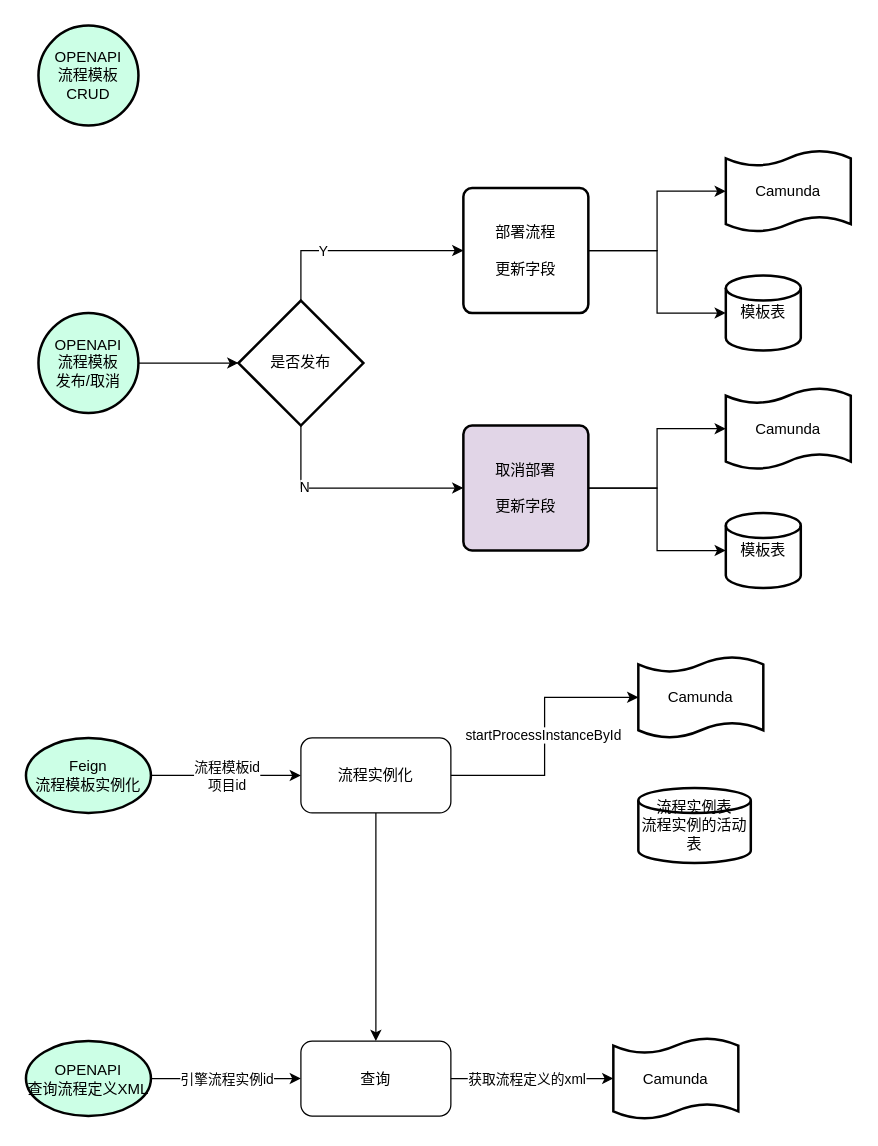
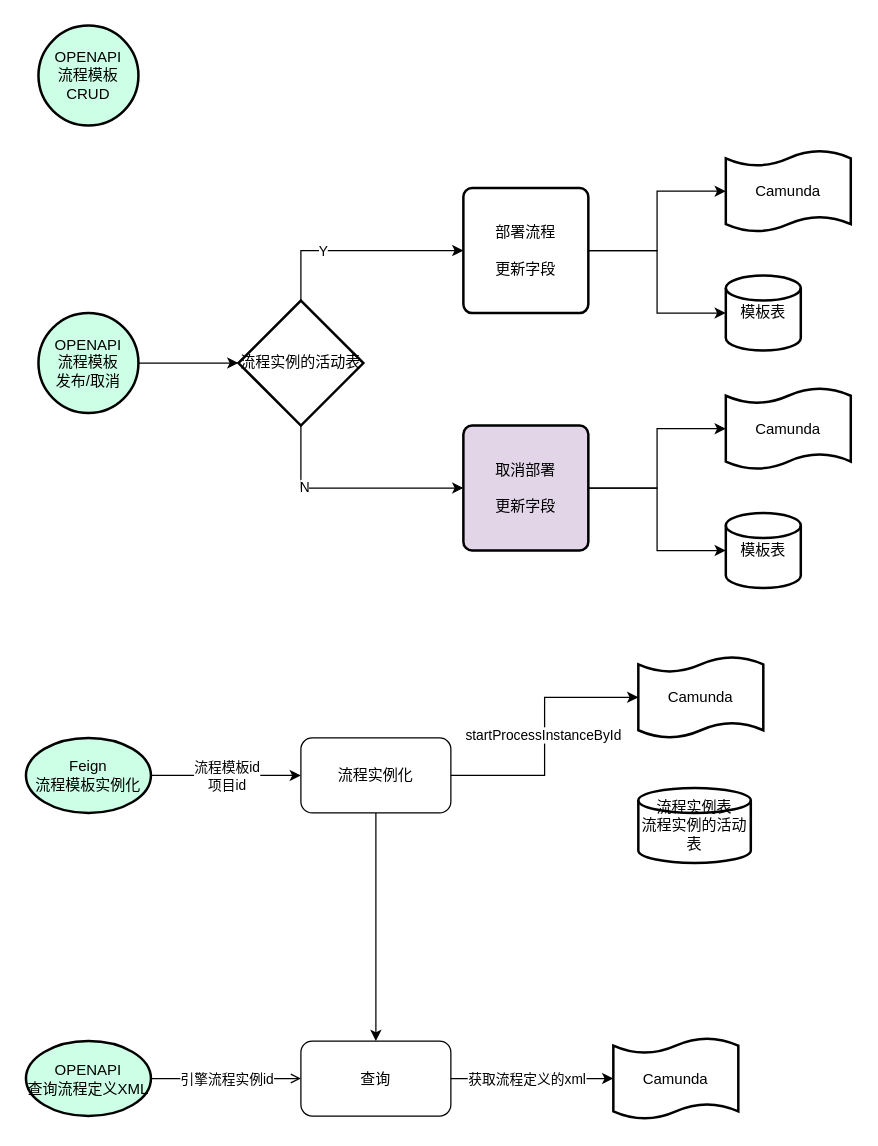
  <mxCell id="0" />
  <mxCell id="1" parent="0" />
  <mxCell id="2" value="&lt;div&gt;OPENAPI&lt;/div&gt;流程模板CRUD" style="strokeWidth=2;html=1;shape=mxgraph.flowchart.start_2;whiteSpace=wrap;fillColor=#CCFFE6;" parent="1" vertex="1"><mxGeometry x="30" y="20" width="80" height="80" as="geometry" /></mxCell>
  <mxCell id="3" style="edgeStyle=orthogonalEdgeStyle;rounded=0;orthogonalLoop=1;jettySize=auto;html=1;" parent="1" source="4" target="9" edge="1"><mxGeometry relative="1" as="geometry" /></mxCell>
  <mxCell id="4" value="&lt;div&gt;OPENAPI&lt;/div&gt;流程模板&lt;div&gt;发布/取消&lt;/div&gt;" style="strokeWidth=2;html=1;shape=mxgraph.flowchart.start_2;whiteSpace=wrap;fillColor=#CCFFE6;" parent="1" vertex="1"><mxGeometry x="30" y="250" width="80" height="80" as="geometry" /></mxCell>
  <mxCell id="5" style="edgeStyle=orthogonalEdgeStyle;rounded=0;orthogonalLoop=1;jettySize=auto;html=1;exitX=0.5;exitY=0;exitDx=0;exitDy=0;exitPerimeter=0;" parent="1" source="9" target="10" edge="1"><mxGeometry relative="1" as="geometry" /></mxCell>
  <mxCell id="6" value="Y" style="edgeLabel;html=1;align=center;verticalAlign=middle;resizable=0;points=[];" parent="5" vertex="1" connectable="0"><mxGeometry x="-0.325" relative="1" as="geometry"><mxPoint as="offset" /></mxGeometry></mxCell>
  <mxCell id="7" style="edgeStyle=orthogonalEdgeStyle;rounded=0;orthogonalLoop=1;jettySize=auto;html=1;entryX=0;entryY=0.5;entryDx=0;entryDy=0;exitX=0.5;exitY=1;exitDx=0;exitDy=0;exitPerimeter=0;" parent="1" source="9" target="15" edge="1"><mxGeometry relative="1" as="geometry" /></mxCell>
  <mxCell id="8" value="N" style="edgeLabel;html=1;align=center;verticalAlign=middle;resizable=0;points=[];" parent="7" vertex="1" connectable="0"><mxGeometry x="-0.458" y="2" relative="1" as="geometry"><mxPoint as="offset" /></mxGeometry></mxCell>
- <mxCell id="9" value="是否发布" style="strokeWidth=2;html=1;shape=mxgraph.flowchart.decision;whiteSpace=wrap;" parent="1" vertex="1"><mxGeometry x="190" y="240" width="100" height="100" as="geometry" /></mxCell>
+ <mxCell id="9" value="流程实例的活动表" style="strokeWidth=2;html=1;shape=mxgraph.flowchart.decision;whiteSpace=wrap;" parent="1" vertex="1"><mxGeometry x="190" y="240" width="100" height="100" as="geometry" /></mxCell>
  <mxCell id="10" value="部署流程&lt;div&gt;&lt;br&gt;&lt;div&gt;更新字段&lt;/div&gt;&lt;/div&gt;" style="rounded=1;whiteSpace=wrap;html=1;absoluteArcSize=1;arcSize=14;strokeWidth=2;" parent="1" vertex="1"><mxGeometry x="370" y="150" width="100" height="100" as="geometry" /></mxCell>
  <mxCell id="11" value="模板表" style="strokeWidth=2;html=1;shape=mxgraph.flowchart.database;whiteSpace=wrap;" parent="1" vertex="1"><mxGeometry x="580" y="220" width="60" height="60" as="geometry" /></mxCell>
  <mxCell id="12" value="Camunda" style="shape=tape;whiteSpace=wrap;html=1;strokeWidth=2;size=0.19" parent="1" vertex="1"><mxGeometry x="580" y="120" width="100" height="65" as="geometry" /></mxCell>
  <mxCell id="13" style="edgeStyle=orthogonalEdgeStyle;rounded=0;orthogonalLoop=1;jettySize=auto;html=1;entryX=0;entryY=0.5;entryDx=0;entryDy=0;entryPerimeter=0;" parent="1" source="10" target="12" edge="1"><mxGeometry relative="1" as="geometry" /></mxCell>
  <mxCell id="14" style="edgeStyle=orthogonalEdgeStyle;rounded=0;orthogonalLoop=1;jettySize=auto;html=1;entryX=0;entryY=0.5;entryDx=0;entryDy=0;entryPerimeter=0;" parent="1" source="10" target="11" edge="1"><mxGeometry relative="1" as="geometry" /></mxCell>
  <mxCell id="15" value="取消部署&lt;div&gt;&lt;br&gt;&lt;div&gt;更新字段&lt;/div&gt;&lt;/div&gt;" style="rounded=1;whiteSpace=wrap;html=1;absoluteArcSize=1;arcSize=14;strokeWidth=2;fillColor=#e1d5e7;" parent="1" vertex="1"><mxGeometry x="370" y="340" width="100" height="100" as="geometry" /></mxCell>
  <mxCell id="16" value="模板表" style="strokeWidth=2;html=1;shape=mxgraph.flowchart.database;whiteSpace=wrap;" parent="1" vertex="1"><mxGeometry x="580" y="410" width="60" height="60" as="geometry" /></mxCell>
  <mxCell id="17" value="Camunda" style="shape=tape;whiteSpace=wrap;html=1;strokeWidth=2;size=0.19" parent="1" vertex="1"><mxGeometry x="580" y="310" width="100" height="65" as="geometry" /></mxCell>
  <mxCell id="18" style="edgeStyle=orthogonalEdgeStyle;rounded=0;orthogonalLoop=1;jettySize=auto;html=1;entryX=0;entryY=0.5;entryDx=0;entryDy=0;entryPerimeter=0;" parent="1" source="15" target="17" edge="1"><mxGeometry relative="1" as="geometry" /></mxCell>
  <mxCell id="19" style="edgeStyle=orthogonalEdgeStyle;rounded=0;orthogonalLoop=1;jettySize=auto;html=1;entryX=0;entryY=0.5;entryDx=0;entryDy=0;entryPerimeter=0;" parent="1" source="15" target="16" edge="1"><mxGeometry relative="1" as="geometry" /></mxCell>
  <mxCell id="20" style="edgeStyle=orthogonalEdgeStyle;rounded=0;orthogonalLoop=1;jettySize=auto;html=1;entryX=0;entryY=0.5;entryDx=0;entryDy=0;" parent="1" source="22" target="23" edge="1"><mxGeometry relative="1" as="geometry" /></mxCell>
  <mxCell id="21" value="流程模板id&lt;div&gt;项目id&lt;/div&gt;" style="edgeLabel;html=1;align=center;verticalAlign=middle;resizable=0;points=[];" parent="20" vertex="1" connectable="0"><mxGeometry x="-0.4" y="-2" relative="1" as="geometry"><mxPoint x="24" y="-2" as="offset" /></mxGeometry></mxCell>
  <mxCell id="22" value="Feign&lt;div&gt;流程模板&lt;span style=&quot;background-color: initial;&quot;&gt;实例化&lt;/span&gt;&lt;/div&gt;" style="strokeWidth=2;html=1;shape=mxgraph.flowchart.start_1;whiteSpace=wrap;fillColor=#CCFFE6;" parent="1" vertex="1"><mxGeometry x="20" y="590" width="100" height="60" as="geometry" /></mxCell>
  <mxCell id="23" value="流程实例化" style="rounded=1;whiteSpace=wrap;html=1;" parent="1" vertex="1"><mxGeometry x="240" y="590" width="120" height="60" as="geometry" /></mxCell>
  <mxCell id="24" value="Camunda" style="shape=tape;whiteSpace=wrap;html=1;strokeWidth=2;size=0.19" parent="1" vertex="1"><mxGeometry x="510" y="525" width="100" height="65" as="geometry" /></mxCell>
  <mxCell id="25" style="edgeStyle=orthogonalEdgeStyle;rounded=0;orthogonalLoop=1;jettySize=auto;html=1;entryX=0;entryY=0.5;entryDx=0;entryDy=0;entryPerimeter=0;" parent="1" source="23" target="24" edge="1"><mxGeometry relative="1" as="geometry" /></mxCell>
  <mxCell id="26" value="startProcessInstanceById" style="edgeLabel;html=1;align=center;verticalAlign=middle;resizable=0;points=[];" parent="25" vertex="1" connectable="0"><mxGeometry x="0.017" y="2" relative="1" as="geometry"><mxPoint as="offset" /></mxGeometry></mxCell>
  <mxCell id="27" value="流程实例表&lt;div&gt;流程实例的活动表&lt;br&gt;&lt;/div&gt;" style="strokeWidth=2;html=1;shape=mxgraph.flowchart.database;whiteSpace=wrap;" parent="1" vertex="1"><mxGeometry x="510" y="630" width="90" height="60" as="geometry" /></mxCell>
  <mxCell id="28" style="edgeStyle=orthogonalEdgeStyle;rounded=0;orthogonalLoop=1;jettySize=auto;html=1;" parent="1" source="23" target="32" edge="1"><mxGeometry relative="1" as="geometry" /></mxCell>
- <mxCell id="29" style="edgeStyle=orthogonalEdgeStyle;rounded=0;orthogonalLoop=1;jettySize=auto;html=1;" parent="1" source="31" target="32" edge="1"><mxGeometry relative="1" as="geometry" /></mxCell>
+ <mxCell id="29" style="edgeStyle=orthogonalEdgeStyle;rounded=0;orthogonalLoop=1;jettySize=auto;html=1;endArrow=open;" parent="1" source="31" target="32" edge="1"><mxGeometry relative="1" as="geometry" /></mxCell>
  <mxCell id="30" value="引擎流程实例id" style="edgeLabel;html=1;align=center;verticalAlign=middle;resizable=0;points=[];" parent="29" vertex="1" connectable="0"><mxGeometry x="-0.4" y="-2" relative="1" as="geometry"><mxPoint x="24" y="-2" as="offset" /></mxGeometry></mxCell>
  <mxCell id="31" value="OPENAPI&lt;div&gt;查询流程定义XML&lt;br&gt;&lt;/div&gt;" style="strokeWidth=2;html=1;shape=mxgraph.flowchart.start_1;whiteSpace=wrap;fillColor=#CCFFE6;" parent="1" vertex="1"><mxGeometry x="20" y="832.5" width="100" height="60" as="geometry" /></mxCell>
  <mxCell id="32" value="查询" style="rounded=1;whiteSpace=wrap;html=1;" parent="1" vertex="1"><mxGeometry x="240" y="832.5" width="120" height="60" as="geometry" /></mxCell>
  <mxCell id="33" value="Camunda" style="shape=tape;whiteSpace=wrap;html=1;strokeWidth=2;size=0.19" parent="1" vertex="1"><mxGeometry x="490" y="830" width="100" height="65" as="geometry" /></mxCell>
  <mxCell id="34" style="edgeStyle=orthogonalEdgeStyle;rounded=0;orthogonalLoop=1;jettySize=auto;html=1;entryX=0;entryY=0.5;entryDx=0;entryDy=0;entryPerimeter=0;" parent="1" source="32" target="33" edge="1"><mxGeometry relative="1" as="geometry"><mxPoint x="470" y="872.5" as="targetPoint" /></mxGeometry></mxCell>
  <mxCell id="35" value="获取流程定义的xml" style="edgeLabel;html=1;align=center;verticalAlign=middle;resizable=0;points=[];" parent="34" vertex="1" connectable="0"><mxGeometry x="-0.169" y="-1" relative="1" as="geometry"><mxPoint x="6" y="-1" as="offset" /></mxGeometry></mxCell>
